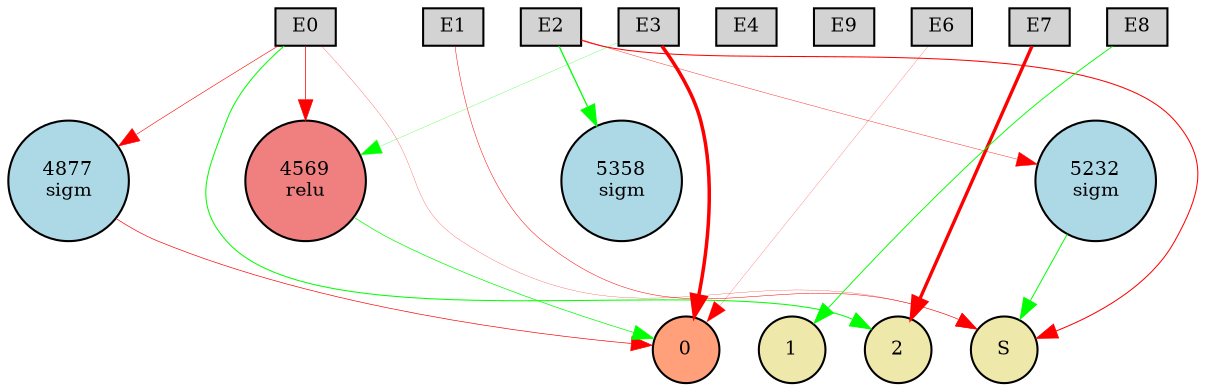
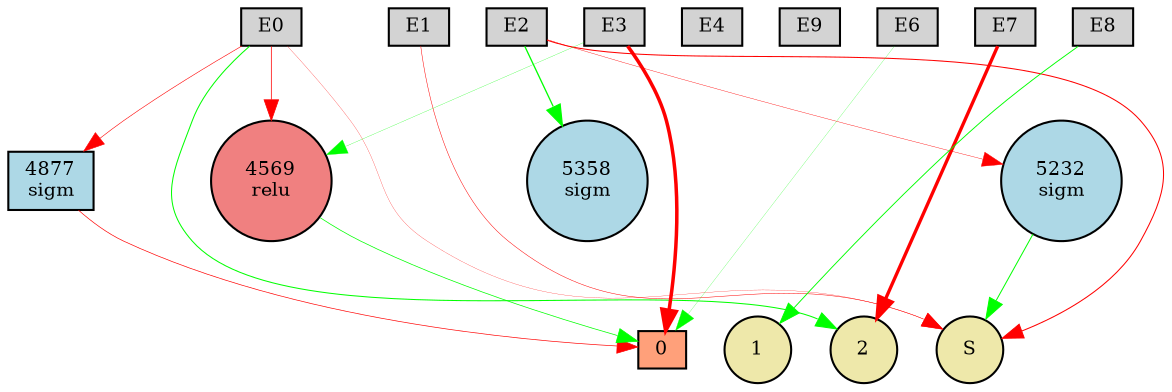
  digraph {
    node [fillcolor=lightgray fontsize=9 shape=box style=filled]
    edge [style=solid]
    E0 [height=0.2 width=0.2]
    E1 [height=0.2 width=0.2]
    E2 [height=0.2 width=0.2]
    E3 [height=0.2 width=0.2]
    E4 [height=0.2 width=0.2]
    n6 [height=0.2 label=E9 width=0.2]
    E6 [height=0.2 width=0.2]
    E7 [height=0.2 width=0.2]
    E8 [height=0.2 width=0.2]
-   0 [fillcolor=lightsalmon height=0.2 shape=circle width=0.2]
+   0 [fillcolor=lightsalmon height=0.2 width=0.2]
    1 [fillcolor=palegoldenrod height=0.2 shape=circle width=0.2]
    2 [fillcolor=palegoldenrod height=0.2 shape=circle width=0.2]
    S [fillcolor=palegoldenrod height=0.2 shape=circle width=0.2]
-   n14 [fillcolor=lightblue height=0.2 label="4877\nsigm" shape=circle width=0.2]
+   n14 [fillcolor=lightblue height=0.2 label="4877\nsigm" width=0.2]
    n15 [fillcolor=lightcoral height=0.2 label="4569\nrelu" shape=circle width=0.2]
    n16 [fillcolor=lightblue height=0.2 label="5232\nsigm" shape=circle width=0.2]
    n17 [fillcolor=lightblue height=0.2 label="5358\nsigm" shape=circle width=0.2]
    subgraph sub_1 {
      rank=source
      E0
      E1
      E2
      E3
      E4
      n6
      E6
      E7
      E8
    }
    subgraph sub_2 {
      rank=sink
      0
      1
      2
      S
    }
    E0 -> E1 [style=invis]
    E0 -> 2 [color=green penwidth=0.4932561052787796]
    E0 -> S [color=red penwidth=0.11928402262960942]
    E0 -> n14 [color=red penwidth=0.27712722094976006]
    E0 -> n15 [color=red penwidth=0.36122701565834736]
    E1 -> E2 [style=invis]
    E1 -> S [color=red penwidth=0.23542189528188437]
    E2 -> E3 [style=invis]
    E2 -> S [color=red penwidth=0.49365388844774283]
    E2 -> n16 [color=red penwidth=0.1883715824853412]
    E2 -> n17 [color=green penwidth=0.622848048008971]
    E3 -> E4 [style=invis]
    E3 -> 0 [color=red penwidth=1.6893038224751766]
    E3 -> n15 [color=green penwidth=0.12703407507507142]
    E4 -> n6 [style=invis]
    n6 -> E6 [style=invis]
    E6 -> E7 [style=invis]
-   E6 -> 0 [color=red penwidth=0.10277555694203369]
+   E6 -> 0 [color=green penwidth=0.10277555694203369]
    E7 -> E8 [style=invis]
    E7 -> 2 [color=red penwidth=1.60483230010127]
    E8 -> 1 [color=green penwidth=0.447320912088337]
    0 -> 1 [style=invis]
    1 -> 2 [style=invis]
    2 -> S [style=invis]
    n14 -> 0 [color=red penwidth=0.3232581061396066]
    n15 -> 0 [color=green penwidth=0.347394612386434]
    n16 -> S [color=green penwidth=0.47840079346530096]
  }
